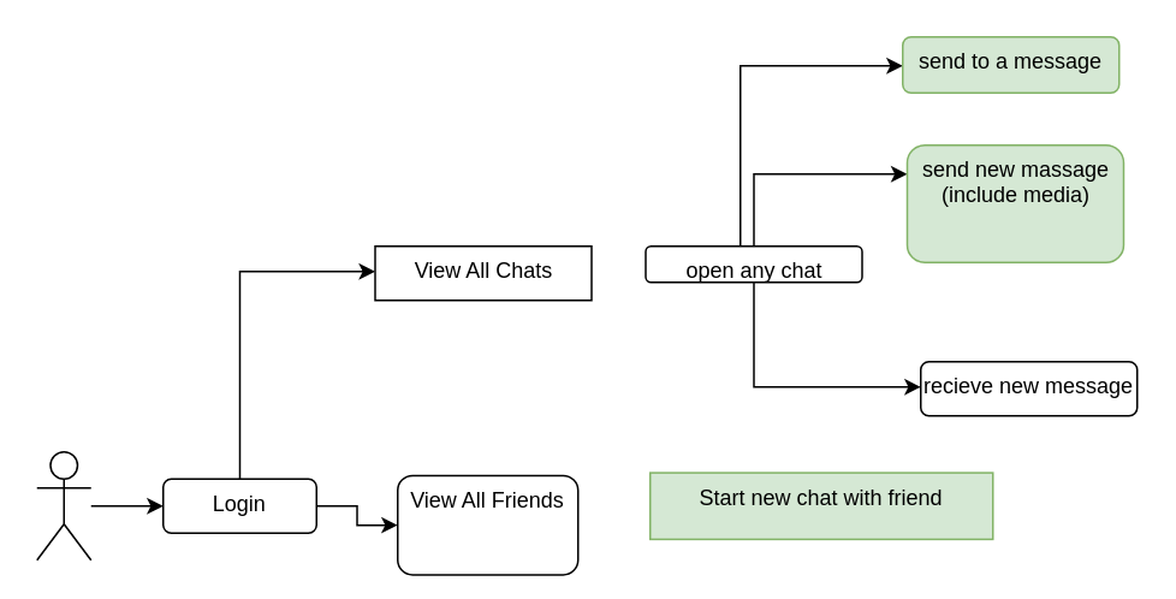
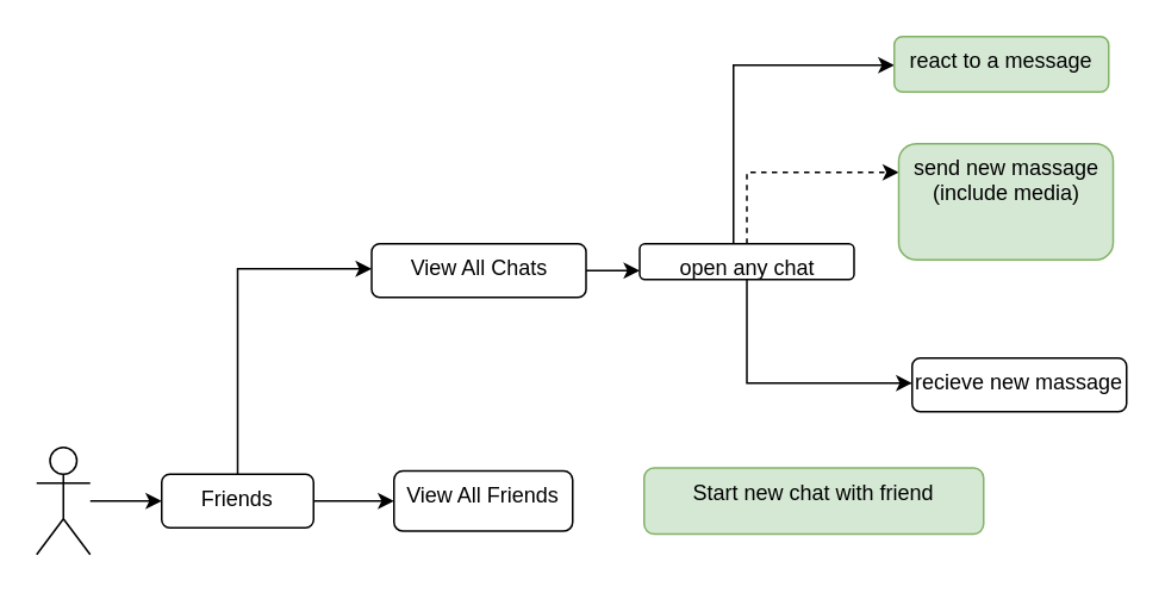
  <mxCell id="0" />
  <mxCell id="1" parent="0" />
  <mxCell id="2" value="" style="edgeStyle=orthogonalEdgeStyle;rounded=0;orthogonalLoop=1;jettySize=auto;html=1;" parent="1" source="3" target="7" edge="1"><mxGeometry relative="1" as="geometry" /></mxCell>
  <mxCell id="3" value="&lt;font style=&quot;font-size: 12px;&quot;&gt;Actor&lt;/font&gt;" style="shape=umlActor;verticalLabelPosition=bottom;verticalAlign=top;html=1;outlineConnect=0;fontSize=12;labelBorderColor=none;shadow=0;noLabel=1;" parent="1" vertex="1"><mxGeometry x="20" y="250" width="30" height="60" as="geometry" /></mxCell>
  <mxCell id="4" value="" style="edgeStyle=orthogonalEdgeStyle;rounded=0;orthogonalLoop=1;jettySize=auto;html=1;" parent="1" source="7" target="8" edge="1"><mxGeometry relative="1" as="geometry" /></mxCell>
  <mxCell id="5" value="" style="edgeStyle=orthogonalEdgeStyle;rounded=0;orthogonalLoop=1;jettySize=auto;html=1;" parent="1" target="9" edge="1"><mxGeometry relative="1" as="geometry"><mxPoint x="132.514" y="275.02" as="sourcePoint" /><mxPoint x="210" y="200.02" as="targetPoint" /><Array as="points"><mxPoint x="133" y="150" /></Array></mxGeometry></mxCell>
- <mxCell id="7" value="Login" style="rounded=1;whiteSpace=wrap;html=1;verticalAlign=top;" parent="1" vertex="1"><mxGeometry x="90" y="265" width="85" height="30" as="geometry" /></mxCell>
- <mxCell id="8" value="View All Friends" style="whiteSpace=wrap;html=1;verticalAlign=top;rounded=1;" parent="1" vertex="1"><mxGeometry x="220" y="263.13" width="100" height="55" as="geometry" /></mxCell>
- <mxCell id="9" value="View All Chats" style="whiteSpace=wrap;html=1;verticalAlign=top;rounded=0;" parent="1" vertex="1"><mxGeometry x="207.5" y="136" width="120" height="30" as="geometry" /></mxCell>
- <mxCell id="10" value="" style="edgeStyle=orthogonalEdgeStyle;rounded=0;orthogonalLoop=1;jettySize=auto;html=1;" parent="1" source="13" target="14" edge="1"><mxGeometry relative="1" as="geometry"><Array as="points"><mxPoint x="417.5" y="96" /></Array></mxGeometry></mxCell>
+ <mxCell id="6" value="" style="edgeStyle=orthogonalEdgeStyle;rounded=0;orthogonalLoop=1;jettySize=auto;html=1;exitX=1;exitY=0.5;exitDx=0;exitDy=0;" parent="1" source="9" target="13" edge="1"><mxGeometry relative="1" as="geometry"><Array as="points"><mxPoint x="327.5" y="151" /></Array></mxGeometry></mxCell>
+ <mxCell id="7" value="Friends" style="rounded=1;whiteSpace=wrap;html=1;verticalAlign=top;" parent="1" vertex="1"><mxGeometry x="90" y="265" width="85" height="30" as="geometry" /></mxCell>
+ <mxCell id="8" value="View All Friends" style="whiteSpace=wrap;html=1;verticalAlign=top;rounded=1;" parent="1" vertex="1"><mxGeometry x="220" y="263.13" width="100" height="33.75" as="geometry" /></mxCell>
+ <mxCell id="9" value="View All Chats" style="whiteSpace=wrap;html=1;verticalAlign=top;rounded=1;" parent="1" vertex="1"><mxGeometry x="207.5" y="136" width="120" height="30" as="geometry" /></mxCell>
+ <mxCell id="10" value="" style="edgeStyle=orthogonalEdgeStyle;rounded=0;orthogonalLoop=1;jettySize=auto;html=1;dashed=1;" parent="1" source="13" target="14" edge="1"><mxGeometry relative="1" as="geometry"><Array as="points"><mxPoint x="417.5" y="96" /></Array></mxGeometry></mxCell>
  <mxCell id="11" value="" style="edgeStyle=orthogonalEdgeStyle;rounded=0;orthogonalLoop=1;jettySize=auto;html=1;" parent="1" source="13" edge="1"><mxGeometry relative="1" as="geometry"><mxPoint x="510" y="214" as="targetPoint" /><Array as="points"><mxPoint x="417" y="214" /><mxPoint x="510" y="214" /></Array></mxGeometry></mxCell>
  <mxCell id="12" value="" style="edgeStyle=orthogonalEdgeStyle;rounded=0;orthogonalLoop=1;jettySize=auto;html=1;" parent="1" source="13" target="17" edge="1"><mxGeometry relative="1" as="geometry"><Array as="points"><mxPoint x="410" y="36" /></Array></mxGeometry></mxCell>
  <mxCell id="13" value="open any chat" style="whiteSpace=wrap;html=1;verticalAlign=top;rounded=1;" parent="1" vertex="1"><mxGeometry x="357.5" y="136" width="120" height="20" as="geometry" /></mxCell>
  <mxCell id="14" value="send new massage&lt;br&gt;(include media)" style="whiteSpace=wrap;html=1;verticalAlign=top;rounded=1;fillColor=#d5e8d4;strokeColor=#82b366;" parent="1" vertex="1"><mxGeometry x="502.5" y="80" width="120" height="65" as="geometry" /></mxCell>
- <mxCell id="15" value="Start new chat with friend" style="whiteSpace=wrap;html=1;verticalAlign=top;fillColor=#d5e8d4;strokeColor=#82b366;rounded=0;" parent="1" vertex="1"><mxGeometry x="360" y="261.57" width="190" height="36.87" as="geometry" /></mxCell>
- <mxCell id="16" value="recieve new message" style="whiteSpace=wrap;html=1;verticalAlign=top;rounded=1;" parent="1" vertex="1"><mxGeometry x="510" y="200" width="120" height="30" as="geometry" /></mxCell>
- <mxCell id="17" value="send to a message" style="whiteSpace=wrap;html=1;verticalAlign=top;rounded=1;fillColor=#d5e8d4;strokeColor=#82b366;" parent="1" vertex="1"><mxGeometry x="500" y="20" width="120" height="31" as="geometry" /></mxCell>
+ <mxCell id="15" value="Start new chat with friend" style="whiteSpace=wrap;html=1;verticalAlign=top;rounded=1;fillColor=#d5e8d4;strokeColor=#82b366;" parent="1" vertex="1"><mxGeometry x="360" y="261.57" width="190" height="36.87" as="geometry" /></mxCell>
+ <mxCell id="16" value="recieve new massage" style="whiteSpace=wrap;html=1;verticalAlign=top;rounded=1;" parent="1" vertex="1"><mxGeometry x="510" y="200" width="120" height="30" as="geometry" /></mxCell>
+ <mxCell id="17" value="react to a message" style="whiteSpace=wrap;html=1;verticalAlign=top;rounded=1;fillColor=#d5e8d4;strokeColor=#82b366;" parent="1" vertex="1"><mxGeometry x="500" y="20" width="120" height="31" as="geometry" /></mxCell>
